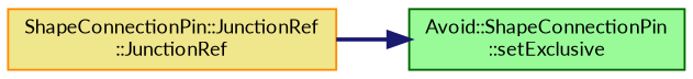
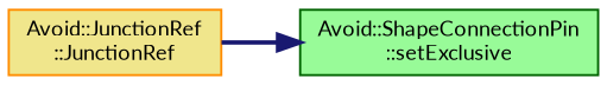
  digraph {
    rankdir=LR
    fontname=Lato
    node [fontname=Lato fontsize=10 shape=record style=filled]
-   n1 [color=darkorange fillcolor=khaki fontcolor=black height=0.2 label="ShapeConnectionPin::JunctionRef\l::JunctionRef" width=0.4]
+   n1 [color=darkorange fillcolor=khaki fontcolor=black height=0.2 label="Avoid::JunctionRef\l::JunctionRef" width=0.4]
    n2 [color=darkgreen fillcolor=palegreen height=0.2 label="Avoid::ShapeConnectionPin\l::setExclusive" width=0.4]
    n1 -> n2 [color=midnightblue fontname=Lato fontsize=10 labelfontname=Helvetica labelfontsize=10 style=bold]
  }
